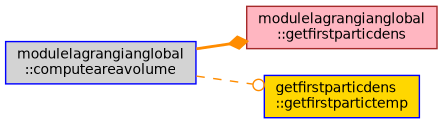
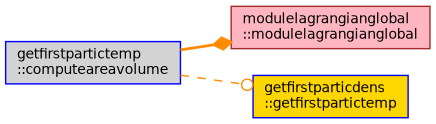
  digraph {
    rankdir=LR
    node [color=blue fontname=Helvetica fontsize=10 shape=record style=filled]
    edge [color=darkorange fontname=Helvetica fontsize=10 labelfontname=Helvetica labelfontsize=10]
-   n1 [fillcolor=lightgrey fontcolor=black height=0.2 label="modulelagrangianglobal\l::computeareavolume" width=0.4]
-   n2 [color=brown fillcolor=lightpink height=0.2 label="modulelagrangianglobal\l::getfirstparticdens" width=0.4]
+   n1 [fillcolor=lightgrey fontcolor=black height=0.2 label="getfirstpartictemp\l::computeareavolume" width=0.4]
+   n2 [color=brown fillcolor=lightpink height=0.2 label="modulelagrangianglobal\l::modulelagrangianglobal" width=0.4]
    n3 [fillcolor=gold height=0.2 label="getfirstparticdens\l::getfirstpartictemp" width=0.4]
    n1 -> n2 [arrowhead=diamond style=bold]
    n1 -> n3 [arrowhead=odot style=dashed]
  }
